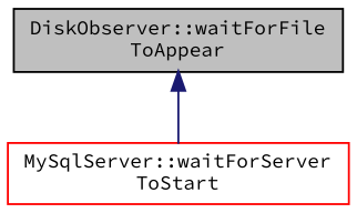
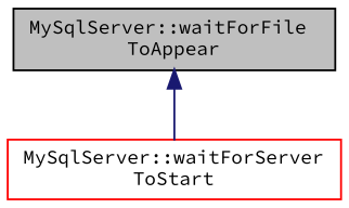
  digraph {
    rankdir=TB
    fontname="Source Code Pro"
    node [fontname="Source Code Pro" fontsize=10 shape=record style=filled]
-   n1 [color=black fillcolor=grey75 fontcolor=black height=0.2 label="DiskObserver::waitForFile\lToAppear" width=0.4]
+   n1 [color=black fillcolor=grey75 fontcolor=black height=0.2 label="MySqlServer::waitForFile\lToAppear" width=0.4]
    n2 [color=red fillcolor=white height=0.2 label="MySqlServer::waitForServer\lToStart" width=0.4]
    n1 -> n2 [color=midnightblue dir=back fontname="Source Code Pro" fontsize=10 labelfontname=Helvetica labelfontsize=10 style=solid]
  }
